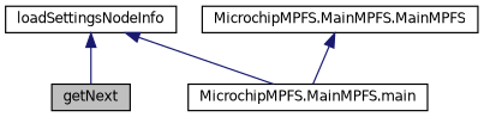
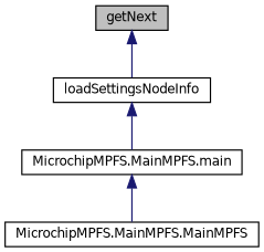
  digraph {
    rankdir=TB
    node [color=black fillcolor=white fontname=Helvetica fontsize=10 shape=record style=filled]
    edge [color=midnightblue dir=back fontname=Helvetica fontsize=10 labelfontname=Helvetica labelfontsize=10 style=solid]
    n1 [fillcolor=grey75 fontcolor=black height=0.2 label=getNext width=0.4]
    n2 [height=0.2 label=loadSettingsNodeInfo width=0.4]
    n3 [height=0.2 label="MicrochipMPFS.MainMPFS.main" width=0.4]
    n4 [height=0.2 label="MicrochipMPFS.MainMPFS.MainMPFS" width=0.4]
-   n2 -> n1
+   n1 -> n2
    n2 -> n3
-   n4 -> n3
+   n3 -> n4
  }
